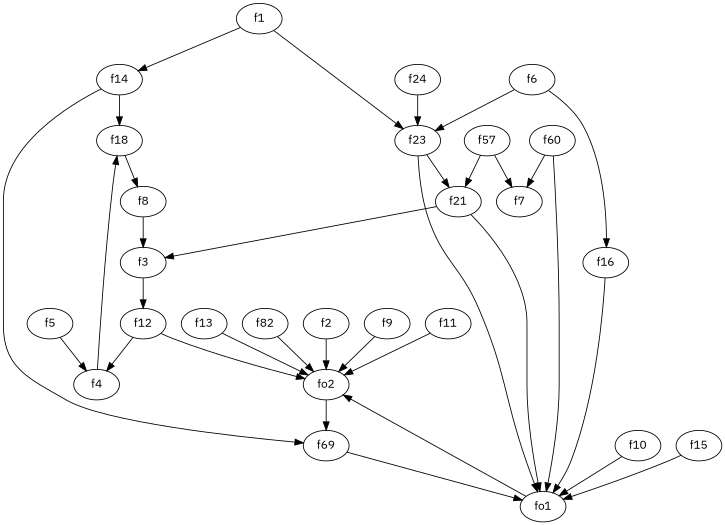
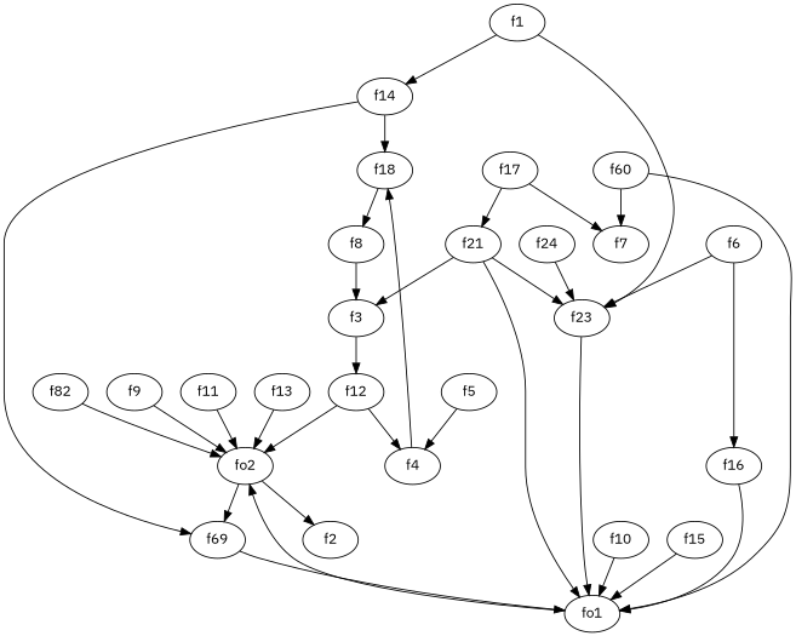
  strict digraph {
    fontname="IBM Plex Sans"
    node [fontname="IBM Plex Sans"]
    edge [fontname="IBM Plex Sans" weight=2]
    f1
    f14
    f23
    f18
    n5 [label=f69]
    fo1
    f21
    f2
    fo2
    f3
    f12
    f4
    f8
    f5
    f6
    f16
    f9
    f10
    f11
    f13
    f15
-   f17 [label=f57]
+   f17
    f7
    n24 [label=f60]
    n25 [label=f82]
    f24
    f1 -> f14
    f1 -> f23
    f14 -> f18
    f14 -> n5
    f23 -> fo1
-   f23 -> f21
+   f21 -> f23
    f18 -> f8
    n5 -> fo1
    fo1 -> fo2
    f21 -> fo1
    f21 -> f3
-   f2 -> fo2
+   fo2 -> f2
    fo2 -> n5
    f3 -> f12
    f12 -> fo2
    f12 -> f4
    f4 -> f18
    f8 -> f3
    f5 -> f4
    f6 -> f23
    f6 -> f16
    f16 -> fo1
    f9 -> fo2
    f10 -> fo1
    f11 -> fo2
    f13 -> fo2
    f15 -> fo1
    f17 -> f21
    f17 -> f7
    n24 -> fo1
    n24 -> f7
    n25 -> fo2
    f24 -> f23
  }
